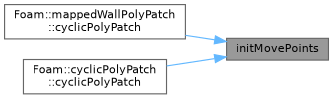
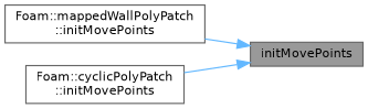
  digraph {
    rankdir=RL
    node [color=grey40 fillcolor=white fontname=Helvetica fontsize=10 shape=box style=filled]
    edge [color=steelblue1 dir=back fontname=Helvetica fontsize=10 labelfontname=Helvetica labelfontsize=10 style=solid]
    n1 [color=gray40 fillcolor=grey60 fontcolor=black height=0.2 label=initMovePoints width=0.4]
-   n2 [height=0.2 label="Foam::mappedWallPolyPatch\l::cyclicPolyPatch" width=0.4]
-   n3 [height=0.2 label="Foam::cyclicPolyPatch\l::cyclicPolyPatch" width=0.4]
+   n2 [height=0.2 label="Foam::mappedWallPolyPatch\l::initMovePoints" width=0.4]
+   n3 [height=0.2 label="Foam::cyclicPolyPatch\l::initMovePoints" width=0.4]
    n1 -> n2
    n1 -> n3
  }
